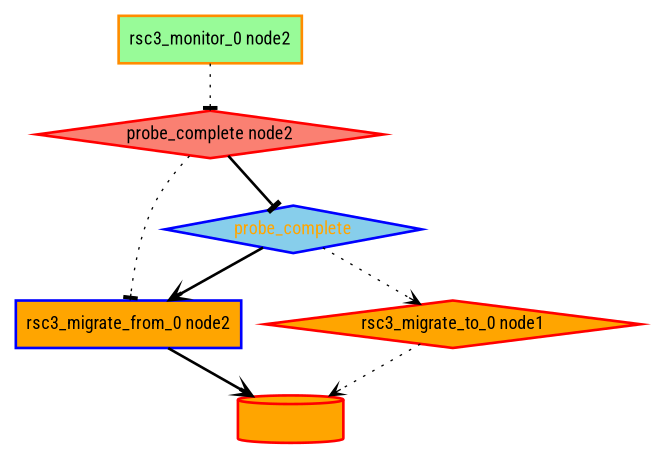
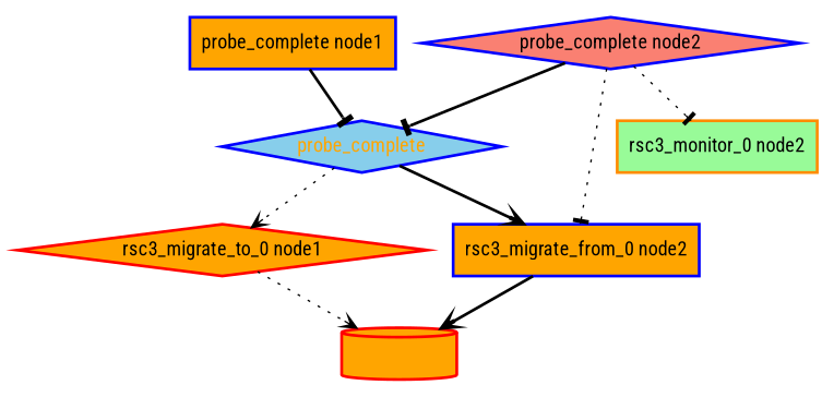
  digraph {
    fontname="Roboto Condensed"
    node [color=blue fillcolor=orange fontcolor=black fontname="Roboto Condensed" shape=diamond style="bold,filled"]
    edge [arrowhead=vee fontname="Roboto Condensed" style=bold]
    all_stopped [color=red fontcolor=orange shape=cylinder]
    probe_complete [fillcolor=skyblue fontcolor=orange]
+   "probe_complete node1" [shape=box]
    "rsc3_migrate_from_0 node2" [shape=box]
    "rsc3_migrate_to_0 node1" [color=red]
-   "probe_complete node2" [color=red fillcolor=salmon]
+   "probe_complete node2" [fillcolor=salmon]
    "rsc3_monitor_0 node2" [color=darkorange fillcolor=palegreen shape=box]
    probe_complete -> "rsc3_migrate_from_0 node2"
    probe_complete -> "rsc3_migrate_to_0 node1" [style=dotted]
+   "probe_complete node1" -> probe_complete [arrowhead=tee]
    "rsc3_migrate_from_0 node2" -> all_stopped
    "rsc3_migrate_to_0 node1" -> all_stopped [style=dotted]
    "probe_complete node2" -> probe_complete [arrowhead=tee]
    "probe_complete node2" -> "rsc3_migrate_from_0 node2" [arrowhead=tee style=dotted]
-   "rsc3_monitor_0 node2" -> "probe_complete node2" [arrowhead=tee style=dotted]
+   "probe_complete node2" -> "rsc3_monitor_0 node2" [arrowhead=tee style=dotted]
  }
